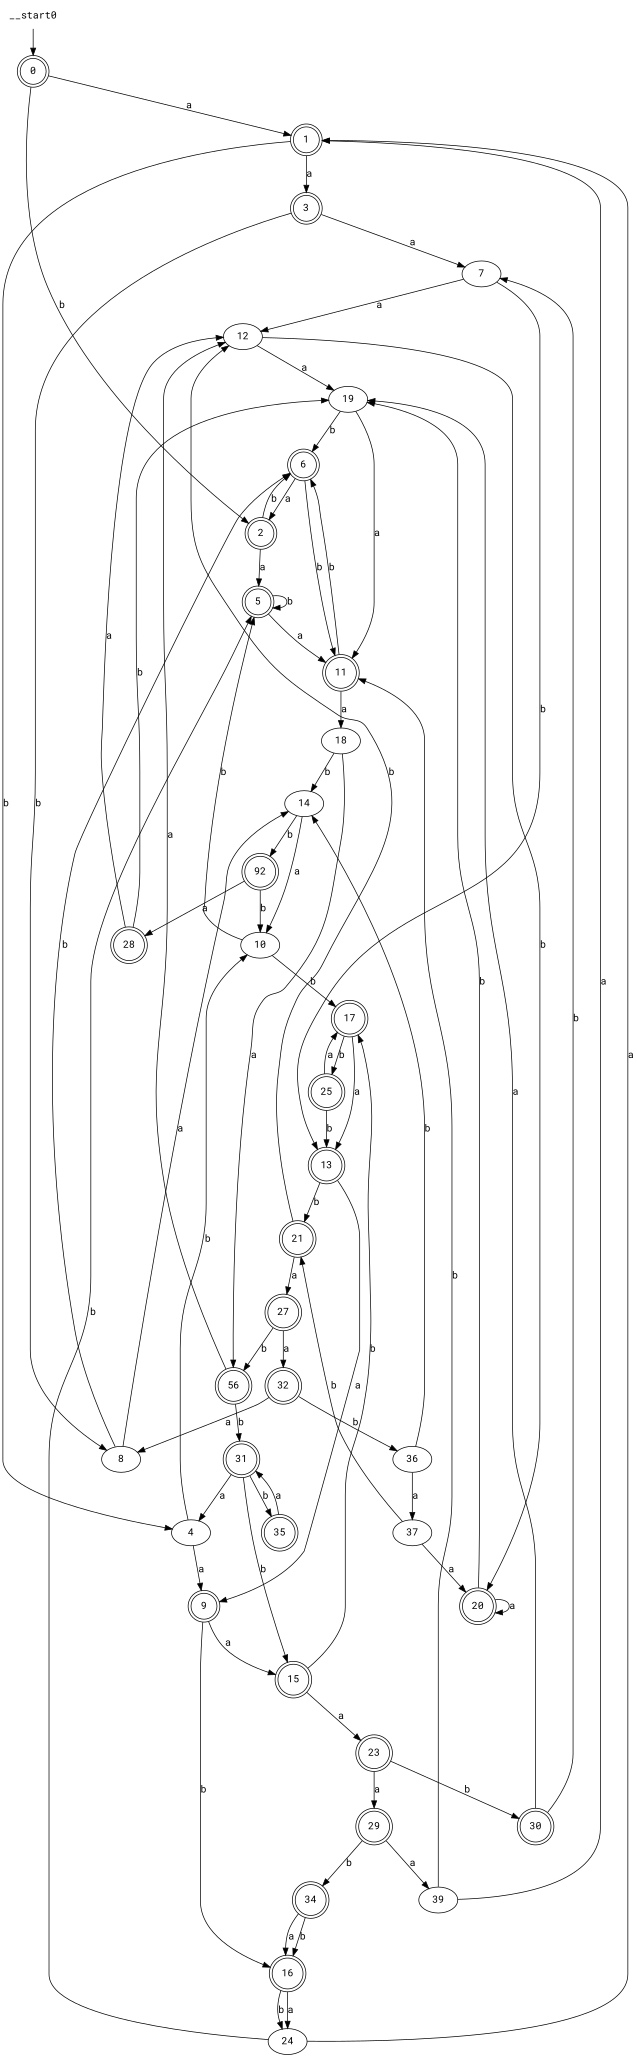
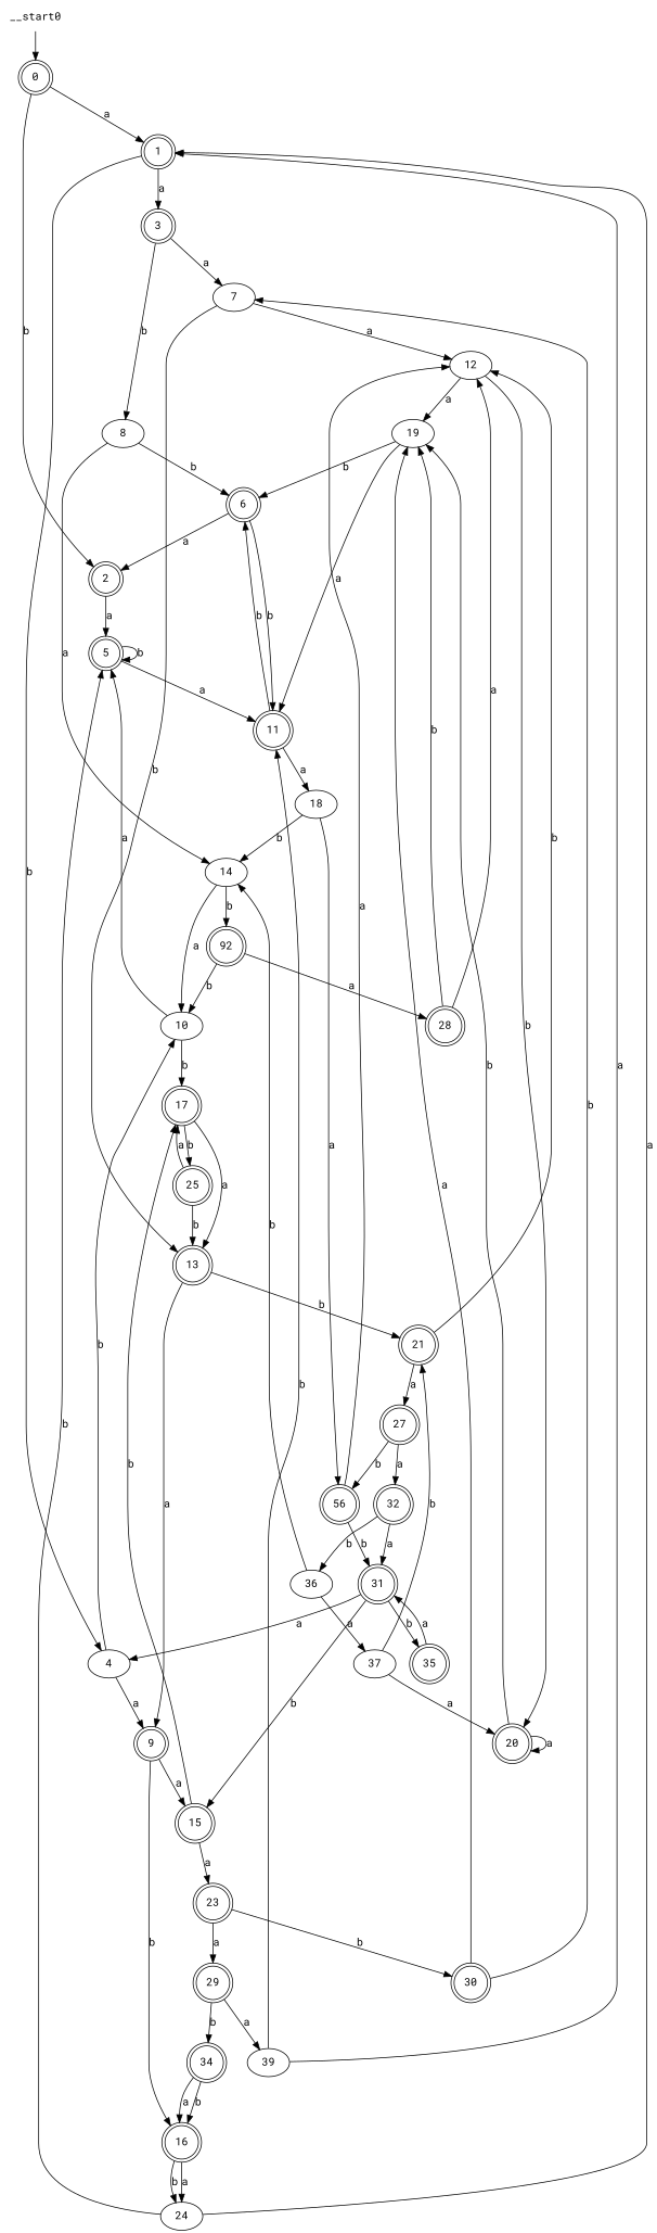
  digraph {
    fontname="Roboto Mono"
    node [fontname="Roboto Mono" shape=doublecircle]
    edge [fontname="Roboto Mono"]
    __start0 [shape=none]
    0
    1
    2
    3
    4 [shape=""]
    5
    6
    7 [shape=""]
    8 [shape=""]
    9
    10 [shape=""]
    11
    12 [shape=""]
    13
    14 [shape=""]
    15
    16
    17
    18 [shape=""]
    19 [shape=""]
    20
    21
    n24 [label=92]
    23
    24 [shape=""]
    25
    n28 [label=56]
    27
    28
    29
    30
    31
    32
    n35 [label=39 shape=""]
    34
    35
    36 [shape=""]
    37 [shape=""]
    __start0 -> 0
    0 -> 1 [label=a]
    0 -> 2 [label=b]
    1 -> 3 [label=a]
    1 -> 4 [label=b]
    2 -> 5 [label=a]
-   2 -> 6 [label=b]
    3 -> 7 [label=a]
    3 -> 8 [label=b]
    4 -> 9 [label=a]
    4 -> 10 [label=b]
    5 -> 5 [label=b]
    5 -> 11 [label=a]
    6 -> 2 [label=a]
    6 -> 11 [label=b]
    7 -> 12 [label=a]
    7 -> 13 [label=b]
    8 -> 6 [label=b]
    8 -> 14 [label=a]
    9 -> 15 [label=a]
    9 -> 16 [label=b]
-   10 -> 5 [label=b]
+   10 -> 5 [label=a]
    10 -> 17 [label=b]
    11 -> 6 [label=b]
    11 -> 18 [label=a]
    12 -> 19 [label=a]
    12 -> 20 [label=b]
    13 -> 9 [label=a]
    13 -> 21 [label=b]
    14 -> 10 [label=a]
    14 -> n24 [label=b]
    15 -> 17 [label=b]
    15 -> 23 [label=a]
    16 -> 24 [label=a]
    16 -> 24 [label=b]
    17 -> 13 [label=a]
    17 -> 25 [label=b]
    18 -> 14 [label=b]
    18 -> n28 [label=a]
    19 -> 6 [label=b]
    19 -> 11 [label=a]
    20 -> 19 [label=b]
    20 -> 20 [label=a]
    21 -> 12 [label=b]
    21 -> 27 [label=a]
    n24 -> 10 [label=b]
    n24 -> 28 [label=a]
    23 -> 29 [label=a]
    23 -> 30 [label=b]
    24 -> 1 [label=a]
    24 -> 5 [label=b]
    25 -> 13 [label=b]
    25 -> 17 [label=a]
    n28 -> 12 [label=a]
    n28 -> 31 [label=b]
    27 -> n28 [label=b]
    27 -> 32 [label=a]
    28 -> 12 [label=a]
    28 -> 19 [label=b]
    29 -> n35 [label=a]
    29 -> 34 [label=b]
    30 -> 7 [label=b]
    30 -> 19 [label=a]
    31 -> 4 [label=a]
    31 -> 15 [label=b]
    31 -> 35 [label=b]
-   32 -> 8 [label=a]
+   32 -> 31 [label=a]
    32 -> 36 [label=b]
    n35 -> 1 [label=a]
    n35 -> 11 [label=b]
    34 -> 16 [label=a]
    34 -> 16 [label=b]
    35 -> 31 [label=a]
    36 -> 14 [label=b]
    36 -> 37 [label=a]
    37 -> 20 [label=a]
    37 -> 21 [label=b]
  }
